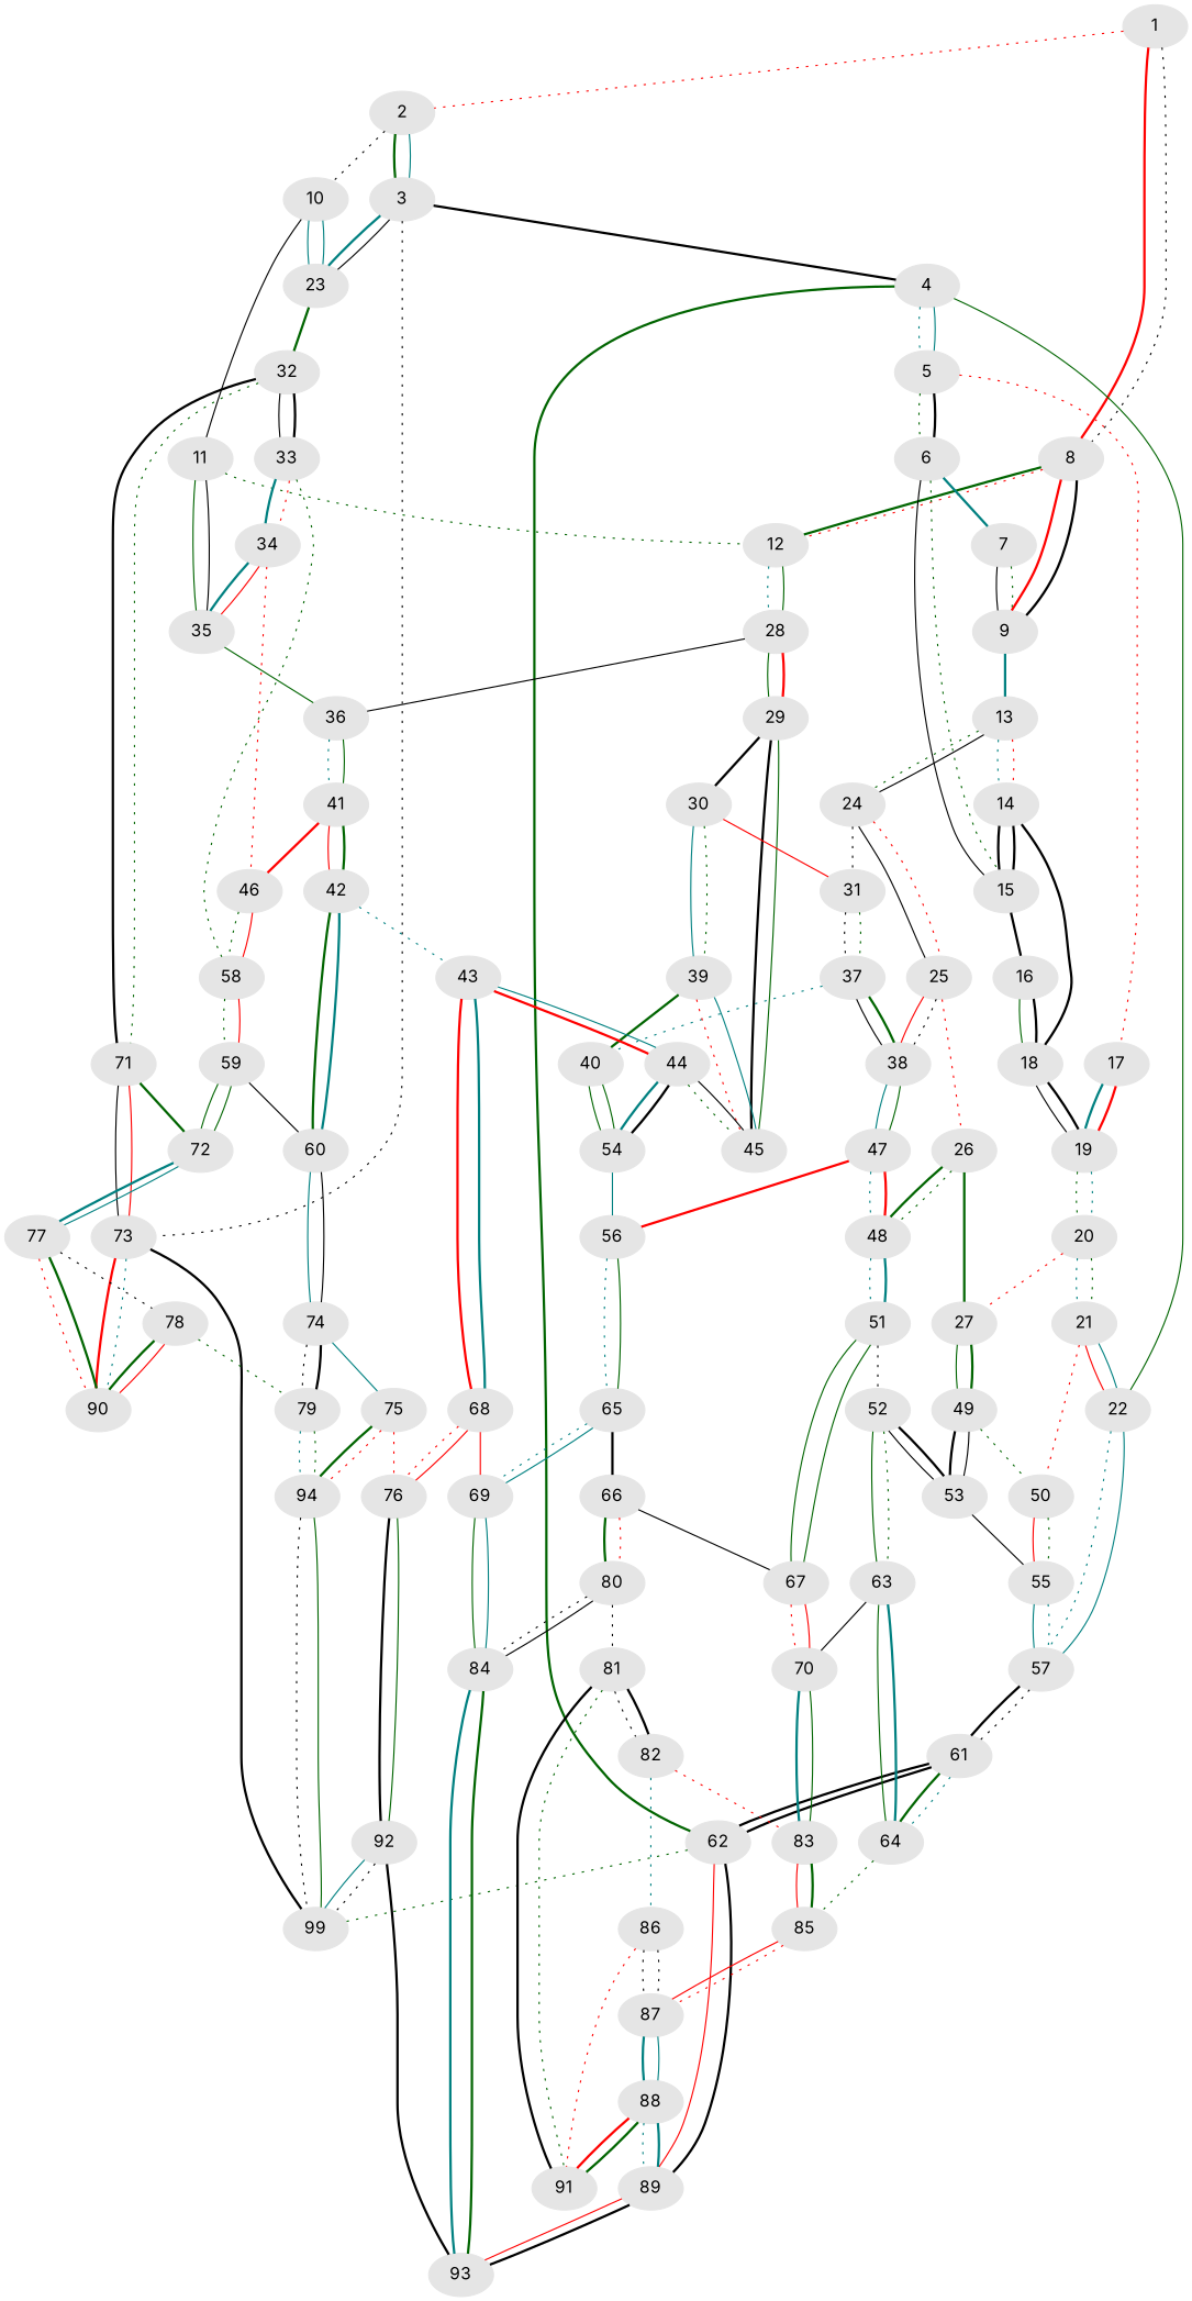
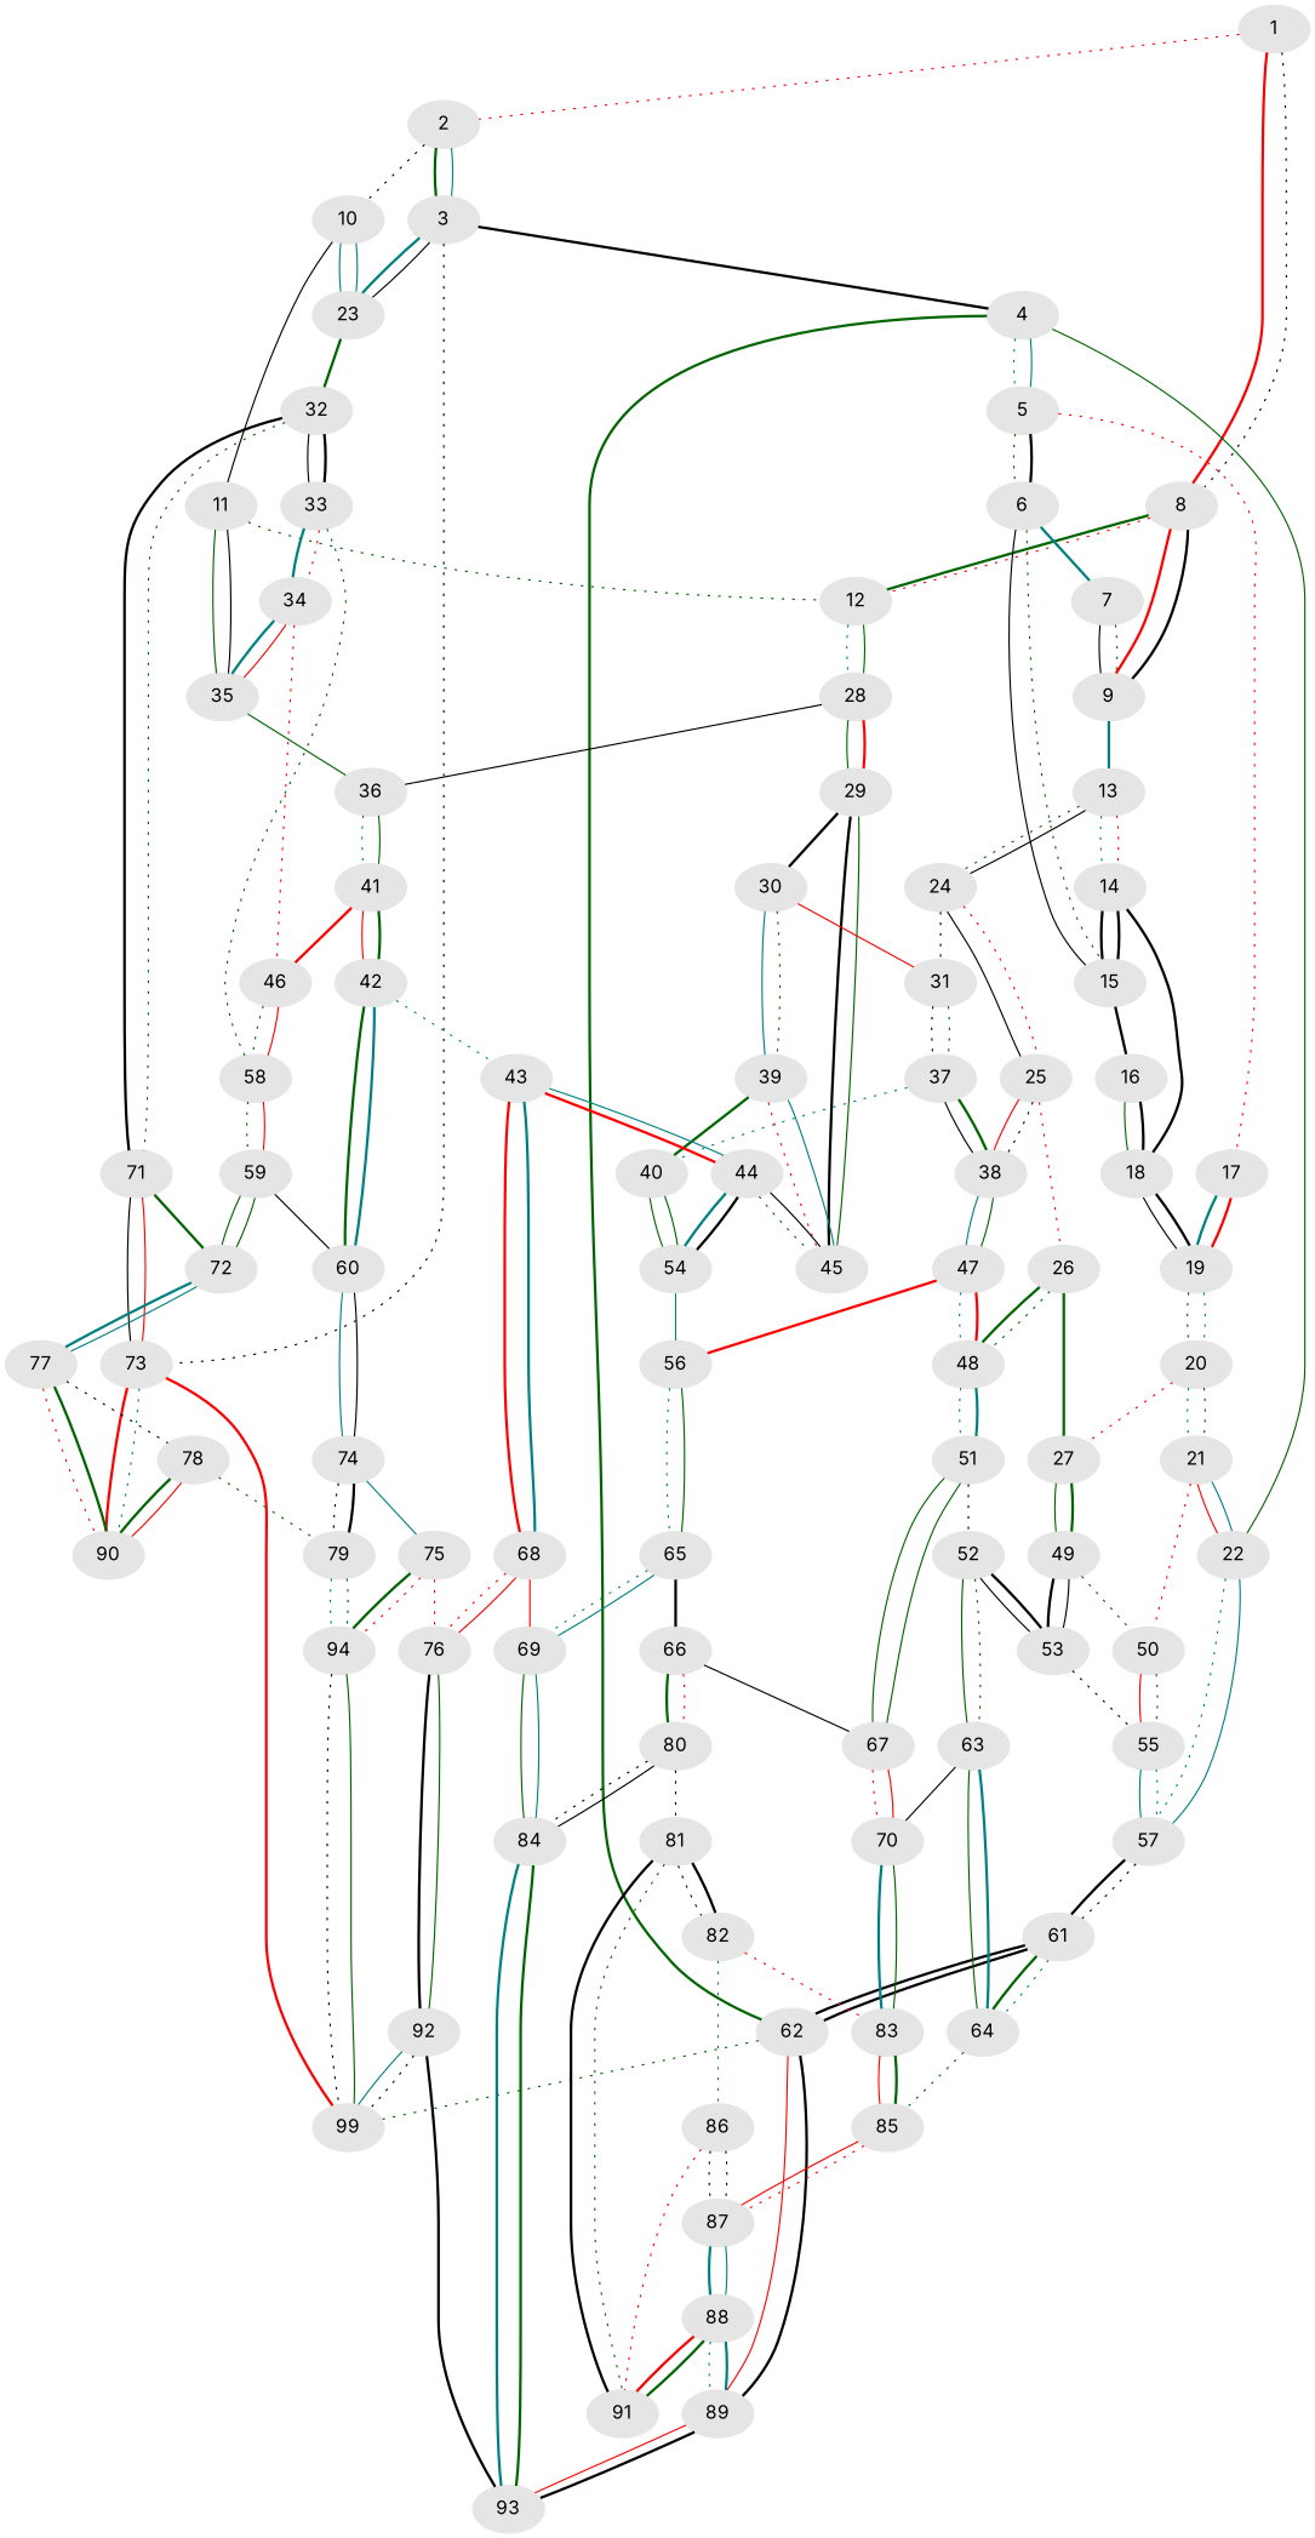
  graph {
    fontname=Inter
    node [color=gray90 fontname=Inter style=filled]
    edge [color=darkgreen fontname=Inter style=dotted]
    1
    2
    8
    3
    10
    9
    12
    4
    23
    73
    11
    5
    22
    62
    32
    n16 [label=99]
    90
    6
    17
    57
    89
    7
    15
    19
    16
    13
    28
    14
    24
    35
    36
    29
    18
    25
    31
    20
    21
    27
    50
    49
    55
    61
    33
    71
    26
    38
    37
    48
    47
    51
    53
    30
    45
    41
    39
    40
    34
    58
    72
    46
    59
    42
    54
    56
    43
    60
    44
    68
    74
    69
    76
    65
    52
    67
    63
    70
    64
    66
    77
    75
    79
    85
    93
    83
    87
    80
    84
    81
    92
    78
    94
    82
    91
    86
    88
    1 -- 2 [color=red]
    1 -- 8 [color=red style=bold]
    1 -- 8 [color=black]
    2 -- 3 [style=bold]
    2 -- 3 [color=teal style=solid]
    2 -- 10 [color=black]
    8 -- 9 [color=red style=bold]
    8 -- 9 [color=black style=bold]
    8 -- 12 [style=bold]
    8 -- 12 [color=red]
    3 -- 4 [color=black style=bold]
    3 -- 23 [color=teal style=bold]
    3 -- 23 [color=black style=solid]
    3 -- 73 [color=black]
    10 -- 23 [color=teal style=solid]
    10 -- 23 [color=teal style=solid]
    10 -- 11 [color=black style=solid]
    9 -- 13 [color=teal style=bold]
    12 -- 28 [color=teal]
    12 -- 28 [style=solid]
    4 -- 5 [color=teal]
    4 -- 5 [color=teal style=solid]
    4 -- 22 [style=solid]
    4 -- 62 [style=bold]
    23 -- 32 [style=bold]
-   73 -- n16 [color=black style=bold]
+   73 -- n16 [color=red style=bold]
    73 -- 90 [color=red style=bold]
    73 -- 90 [color=teal]
    11 -- 12
    11 -- 35 [style=solid]
    11 -- 35 [color=black style=solid]
    5 -- 6
    5 -- 6 [color=black style=bold]
    5 -- 17 [color=red]
    22 -- 57 [color=teal]
    22 -- 57 [color=teal style=solid]
    62 -- n16
    62 -- 89 [color=red style=solid]
    62 -- 89 [color=black style=bold]
    32 -- 33 [color=black style=solid]
    32 -- 33 [color=black style=bold]
    32 -- 71 [color=black style=bold]
    32 -- 71
    6 -- 7 [color=teal style=bold]
    6 -- 15 [color=black style=solid]
    6 -- 15
    17 -- 19 [color=teal style=bold]
    17 -- 19 [color=red style=bold]
    57 -- 61 [color=black style=bold]
    57 -- 61 [color=black]
    89 -- 93 [color=red style=solid]
    89 -- 93 [color=black style=bold]
    7 -- 9 [color=black style=solid]
    7 -- 9
    15 -- 16 [color=black style=bold]
    19 -- 20
    19 -- 20 [color=teal]
    16 -- 18 [style=solid]
    16 -- 18 [color=black style=bold]
    13 -- 14 [color=teal]
    13 -- 14 [color=red]
    13 -- 24
    13 -- 24 [color=black style=solid]
    28 -- 36 [color=black style=solid]
    28 -- 29 [style=solid]
    28 -- 29 [color=red style=bold]
    14 -- 15 [color=black style=bold]
    14 -- 15 [color=black style=bold]
    14 -- 18 [color=black style=bold]
    24 -- 25 [color=black style=solid]
    24 -- 25 [color=red]
    24 -- 31 [color=black]
    35 -- 36 [style=solid]
    36 -- 41 [color=teal]
    36 -- 41 [style=solid]
    29 -- 30 [color=black style=bold]
    29 -- 45 [color=black style=bold]
    29 -- 45 [style=solid]
    18 -- 19 [color=black style=solid]
    18 -- 19 [color=black style=bold]
    25 -- 26 [color=red]
    25 -- 38 [color=red style=solid]
    25 -- 38 [color=black]
    31 -- 37 [color=black]
    31 -- 37
    20 -- 21 [color=teal]
    20 -- 21
    20 -- 27 [color=red]
    21 -- 22 [color=red style=solid]
    21 -- 22 [color=teal style=solid]
    21 -- 50 [color=red]
    27 -- 49 [style=solid]
    27 -- 49 [style=bold]
    50 -- 55 [color=red style=solid]
    50 -- 55
    49 -- 50
    49 -- 53 [color=black style=bold]
    49 -- 53 [color=black style=solid]
    55 -- 57 [color=teal style=solid]
    55 -- 57 [color=teal]
    61 -- 62 [color=black style=bold]
    61 -- 62 [color=black style=bold]
    61 -- 64 [style=bold]
    61 -- 64 [color=teal]
    33 -- 34 [color=teal style=bold]
    33 -- 34 [color=red]
    33 -- 58
    71 -- 73 [color=black style=solid]
    71 -- 73 [color=red style=solid]
    71 -- 72 [style=bold]
    26 -- 27 [style=bold]
    26 -- 48 [style=bold]
    26 -- 48
    38 -- 47 [color=teal style=solid]
    38 -- 47 [style=solid]
    37 -- 38 [color=black style=solid]
    37 -- 38 [style=bold]
    37 -- 40 [color=teal]
    48 -- 51 [color=teal]
    48 -- 51 [color=teal style=bold]
    47 -- 48 [color=teal]
    47 -- 48 [color=red style=bold]
    47 -- 56 [color=red style=bold]
    51 -- 52 [color=black]
    51 -- 67 [style=solid]
    51 -- 67 [style=solid]
-   53 -- 55 [color=black style=solid]
+   53 -- 55 [color=black]
    30 -- 31 [color=red style=solid]
    30 -- 39 [color=teal style=solid]
    30 -- 39
    41 -- 46 [color=red style=bold]
    41 -- 42 [color=red style=solid]
    41 -- 42 [style=bold]
    39 -- 45 [color=red]
    39 -- 45 [color=teal style=solid]
    39 -- 40 [style=bold]
    40 -- 54 [style=solid]
    40 -- 54 [style=solid]
    34 -- 35 [color=teal style=bold]
    34 -- 35 [color=red style=solid]
    34 -- 46 [color=red]
    58 -- 59
    58 -- 59 [color=red style=solid]
    72 -- 77 [color=teal style=bold]
    72 -- 77 [color=teal style=solid]
    46 -- 58
    46 -- 58 [color=red style=solid]
    59 -- 72 [style=solid]
    59 -- 72 [style=solid]
    59 -- 60 [color=black style=solid]
    42 -- 43 [color=teal]
    42 -- 60 [style=bold]
    42 -- 60 [color=teal style=bold]
    54 -- 56 [color=teal style=solid]
    56 -- 65 [color=teal]
    56 -- 65 [style=solid]
    43 -- 44 [color=red style=bold]
    43 -- 44 [color=teal style=solid]
    43 -- 68 [color=red style=bold]
    43 -- 68 [color=teal style=bold]
    60 -- 74 [color=teal style=solid]
    60 -- 74 [color=black style=solid]
    44 -- 45
    44 -- 45 [color=black style=solid]
    44 -- 54 [color=teal style=bold]
    44 -- 54 [color=black style=bold]
    68 -- 69 [color=red style=solid]
    68 -- 76 [color=red]
    68 -- 76 [color=red style=solid]
    74 -- 75 [color=teal style=solid]
    74 -- 79 [color=black]
    74 -- 79 [color=black style=bold]
    69 -- 84 [style=solid]
    69 -- 84 [color=teal style=solid]
    76 -- 92 [color=black style=bold]
    76 -- 92 [style=solid]
    65 -- 69 [color=teal]
    65 -- 69 [color=teal style=solid]
    65 -- 66 [color=black style=bold]
    52 -- 53 [color=black style=solid]
    52 -- 53 [color=black style=bold]
    52 -- 63 [style=solid]
    52 -- 63
    67 -- 70 [color=red]
    67 -- 70 [color=red style=solid]
    63 -- 70 [color=black style=solid]
    63 -- 64 [style=solid]
    63 -- 64 [color=teal style=bold]
    70 -- 83 [color=teal style=bold]
    70 -- 83 [style=solid]
    64 -- 85
    66 -- 67 [color=black style=solid]
    66 -- 80 [style=bold]
    66 -- 80 [color=red]
    77 -- 90 [color=red]
    77 -- 90 [style=bold]
    77 -- 78 [color=black]
    75 -- 76 [color=red]
    75 -- 94 [style=bold]
    75 -- 94 [color=red]
    79 -- 94 [color=teal]
    79 -- 94
    85 -- 87 [color=red style=solid]
    85 -- 87 [color=red]
    83 -- 85 [color=red style=solid]
    83 -- 85 [style=bold]
    87 -- 88 [color=teal style=bold]
    87 -- 88 [color=teal style=solid]
    80 -- 84 [color=black]
    80 -- 84 [color=black style=solid]
    80 -- 81 [color=black]
    84 -- 93 [color=teal style=bold]
    84 -- 93 [style=bold]
    81 -- 82 [color=black]
    81 -- 82 [color=black style=bold]
    81 -- 91 [color=black style=bold]
    81 -- 91
    92 -- n16 [color=teal style=solid]
    92 -- n16 [color=black]
    92 -- 93 [color=black style=bold]
    78 -- 90 [style=bold]
    78 -- 90 [color=red style=solid]
    78 -- 79
    94 -- n16 [color=black]
    94 -- n16 [style=solid]
    82 -- 83 [color=red]
    82 -- 86 [color=teal]
    86 -- 87 [color=black]
    86 -- 87 [color=black]
    86 -- 91 [color=red]
    88 -- 89 [color=teal]
    88 -- 89 [color=teal style=bold]
    88 -- 91 [color=red style=bold]
    88 -- 91 [style=bold]
  }
